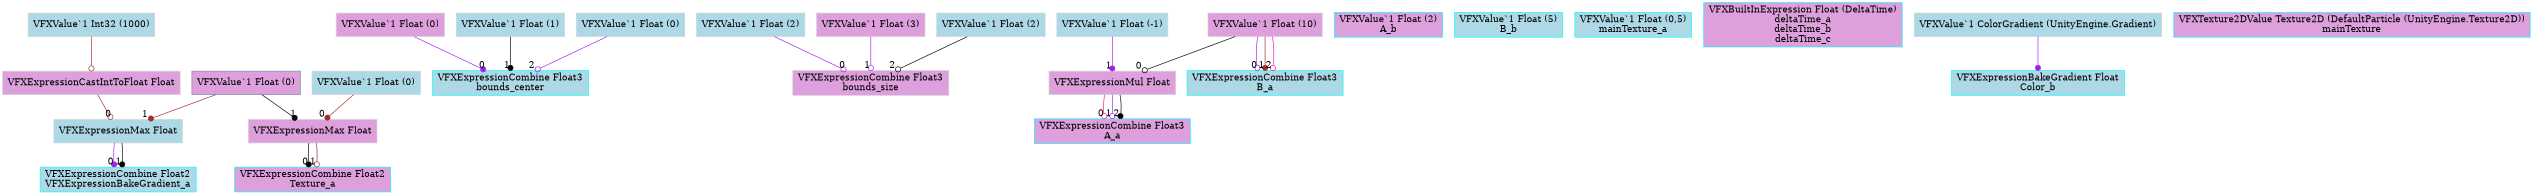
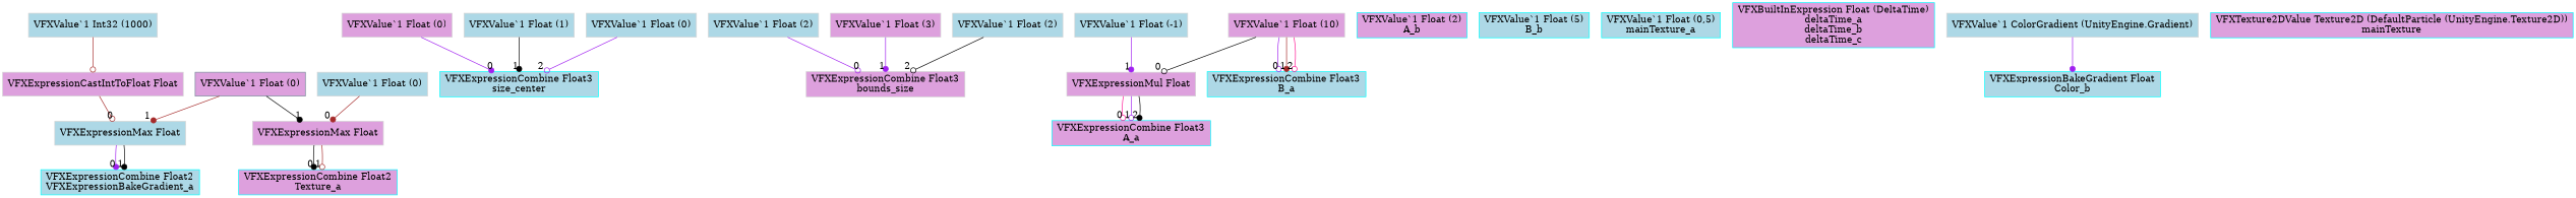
  digraph {
    node [color=lightgray fillcolor=lightblue shape=box style=filled]
    edge [arrowhead=dot color=purple headlabel=0]
    n1 [color=cyan label="VFXExpressionCombine Float2\nVFXExpressionBakeGradient_a"]
    n2 [label="VFXExpressionMax Float"]
    n3 [fillcolor=plum label="VFXExpressionCastIntToFloat Float"]
    n4 [label="VFXValue`1 Int32 (1000)"]
    n5 [color=lightslategray fillcolor=plum label="VFXValue`1 Float (0)"]
    n6 [fillcolor=plum label="VFXExpressionMax Float"]
    n7 [color=cyan fillcolor=plum label="VFXExpressionCombine Float2\nTexture_a"]
    n8 [label="VFXValue`1 Float (0)"]
-   n9 [color=cyan label="VFXExpressionCombine Float3\nbounds_center"]
+   n9 [color=cyan label="VFXExpressionCombine Float3\nsize_center"]
    n10 [fillcolor=plum label="VFXValue`1 Float (0)"]
    n11 [label="VFXValue`1 Float (1)"]
    n12 [label="VFXValue`1 Float (0)"]
    n13 [fillcolor=plum label="VFXExpressionCombine Float3\nbounds_size"]
    n14 [label="VFXValue`1 Float (2)"]
    n15 [fillcolor=plum label="VFXValue`1 Float (3)"]
    n16 [label="VFXValue`1 Float (2)"]
    n17 [color=cyan fillcolor=plum label="VFXExpressionCombine Float3\nA_a"]
    n18 [fillcolor=plum label="VFXExpressionMul Float"]
    n19 [fillcolor=plum label="VFXValue`1 Float (10)"]
    n20 [color=cyan label="VFXExpressionCombine Float3\nB_a"]
    n21 [label="VFXValue`1 Float (-1)"]
    n22 [color=cyan fillcolor=plum label="VFXValue`1 Float (2)\nA_b"]
    n23 [color=cyan label="VFXValue`1 Float (5)\nB_b"]
    n24 [color=cyan label="VFXValue`1 Float (0,5)\nmainTexture_a"]
    n25 [color=cyan fillcolor=plum label="VFXBuiltInExpression Float (DeltaTime)\ndeltaTime_a\ndeltaTime_b\ndeltaTime_c"]
    n26 [color=cyan label="VFXExpressionBakeGradient Float\nColor_b"]
    n27 [label="VFXValue`1 ColorGradient (UnityEngine.Gradient)"]
    n28 [color=cyan fillcolor=plum label="VFXTexture2DValue Texture2D (DefaultParticle (UnityEngine.Texture2D))\nmainTexture"]
    n2 -> n1
    n2 -> n1 [color=black headlabel=1]
    n3 -> n2 [arrowhead=odot color=brown]
    n4 -> n3 [arrowhead=odot color=brown headlabel=""]
    n5 -> n2 [color=brown headlabel=1]
    n5 -> n6 [color=black headlabel=1]
    n6 -> n7 [color=black]
    n6 -> n7 [arrowhead=odot color=brown headlabel=1]
    n8 -> n6 [color=brown]
    n10 -> n9
    n11 -> n9 [color=black headlabel=1]
    n12 -> n9 [arrowhead=odot headlabel=2]
    n14 -> n13 [arrowhead=odot]
-   n15 -> n13 [arrowhead=odot headlabel=1]
+   n15 -> n13 [headlabel=1]
    n16 -> n13 [arrowhead=odot color=black headlabel=2]
    n18 -> n17 [arrowhead=odot color=deeppink]
    n18 -> n17 [arrowhead=odot headlabel=1]
    n18 -> n17 [color=black headlabel=2]
    n19 -> n18 [arrowhead=odot color=black]
    n19 -> n20 [arrowhead=odot]
    n19 -> n20 [color=brown headlabel=1]
    n19 -> n20 [arrowhead=odot color=deeppink headlabel=2]
    n21 -> n18 [headlabel=1]
    n27 -> n26 [headlabel=""]
  }
